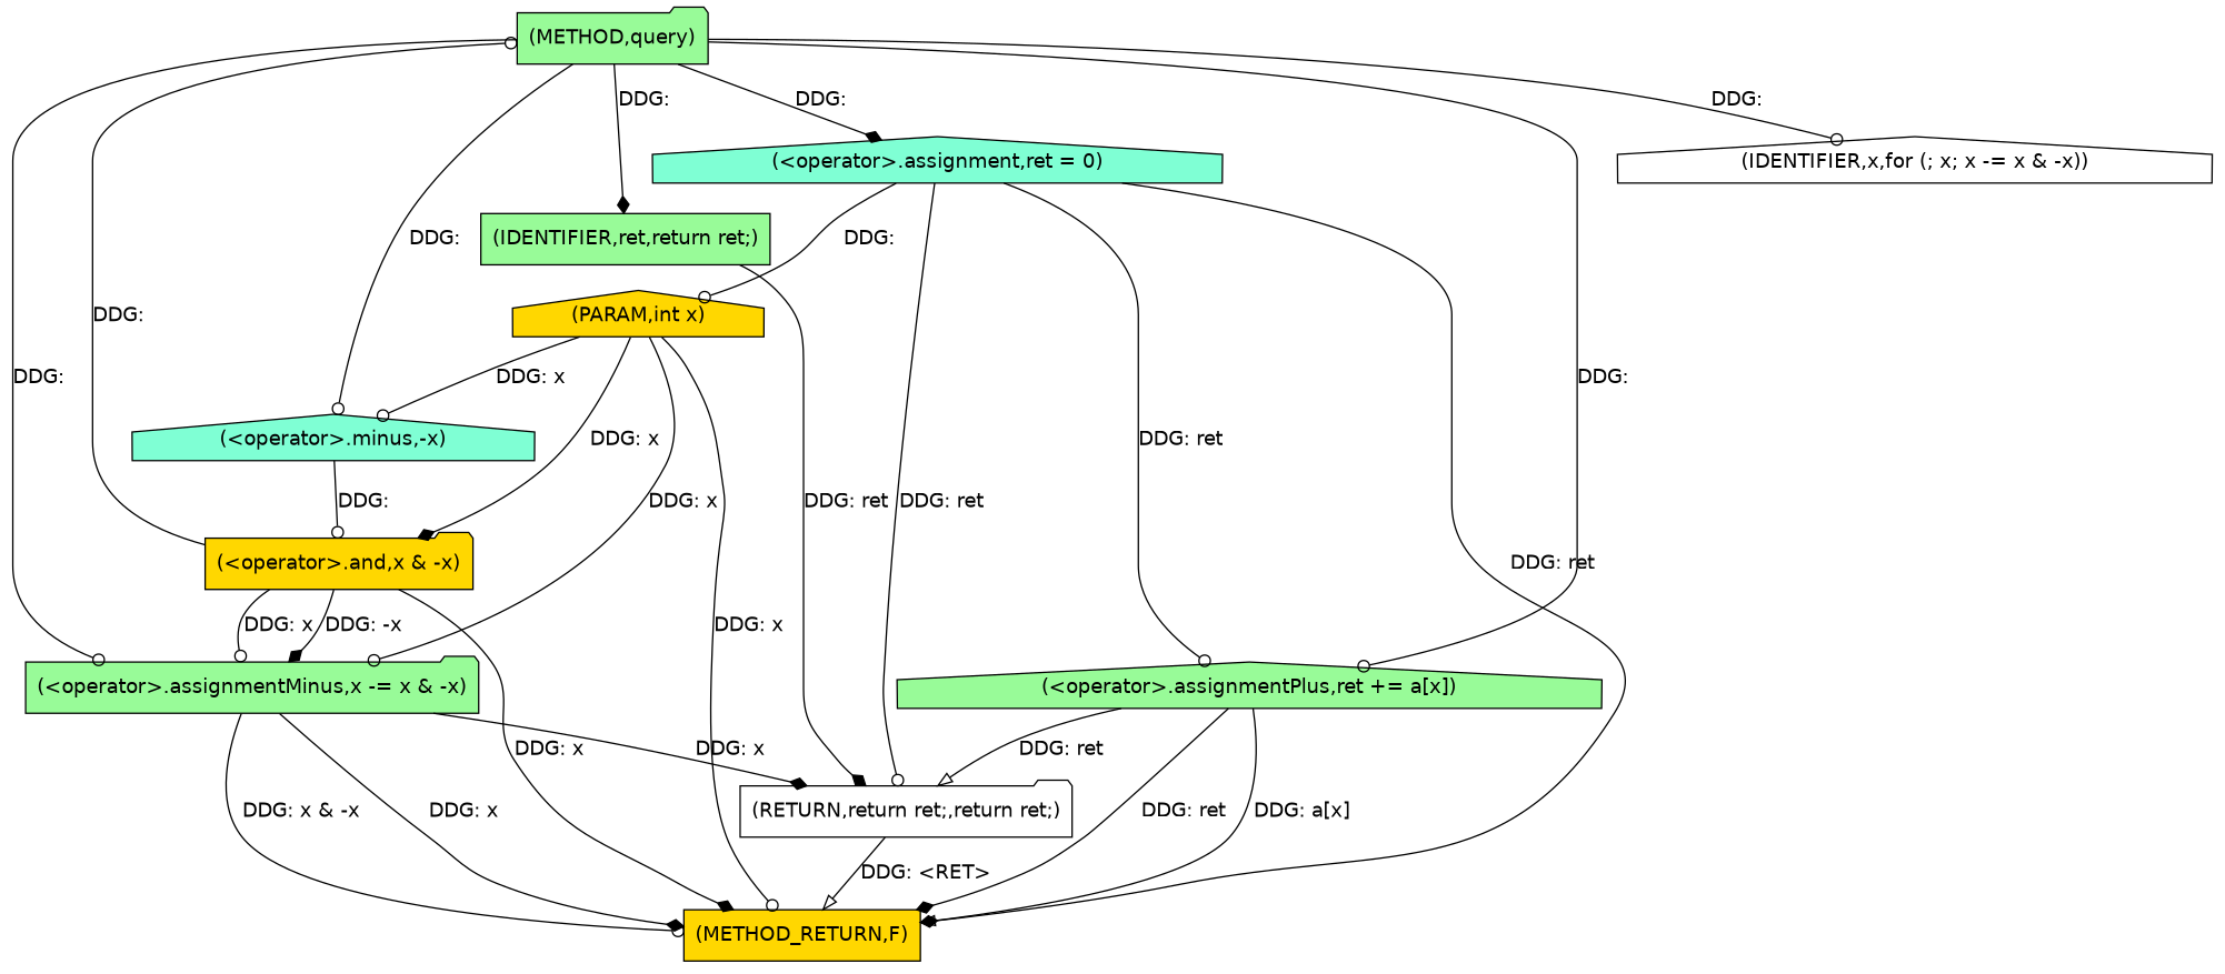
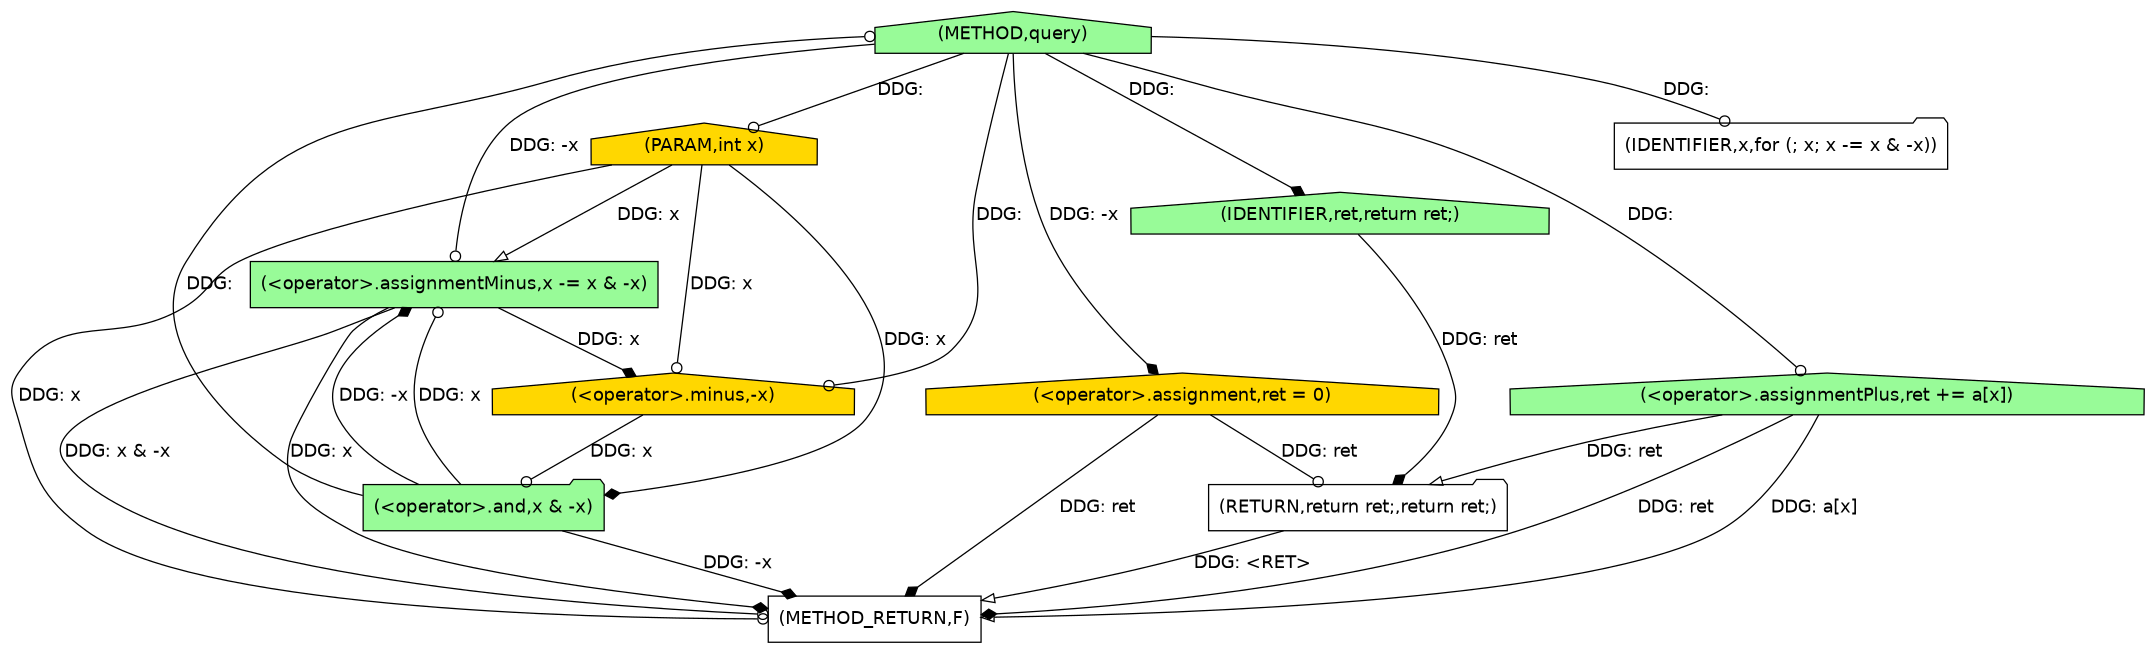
  digraph {
    fontname="DejaVu Sans"
    node [fillcolor=palegreen fontname="DejaVu Sans" shape=house style=filled]
    edge [arrowhead=odot fontname="DejaVu Sans"]
-   n1 [label="(METHOD,query)" shape=folder]
+   n1 [label="(METHOD,query)"]
    n2 [fillcolor=gold label="(PARAM,int x)"]
-   n3 [fillcolor=aquamarine label="(<operator>.assignment,ret = 0)"]
-   n4 [fillcolor=white label="(IDENTIFIER,x,for (; x; x -= x & -x))"]
-   n5 [label="(<operator>.assignmentMinus,x -= x & -x)" shape=folder]
+   n3 [fillcolor=gold label="(<operator>.assignment,ret = 0)"]
+   n4 [fillcolor=white label="(IDENTIFIER,x,for (; x; x -= x & -x))" shape=folder]
+   n5 [label="(<operator>.assignmentMinus,x -= x & -x)" shape=box]
    n6 [label="(<operator>.assignmentPlus,ret += a[x])"]
-   n7 [label="(IDENTIFIER,ret,return ret;)" shape=box]
-   n8 [fillcolor=aquamarine label="(<operator>.minus,-x)"]
-   n9 [fillcolor=gold label="(<operator>.and,x & -x)" shape=folder]
-   n10 [fillcolor=gold label="(METHOD_RETURN,F)" shape=box]
+   n7 [label="(IDENTIFIER,ret,return ret;)"]
+   n8 [fillcolor=gold label="(<operator>.minus,-x)"]
+   n9 [label="(<operator>.and,x & -x)" shape=folder]
+   n10 [fillcolor=white label="(METHOD_RETURN,F)" shape=box]
    n11 [fillcolor=white label="(RETURN,return ret;,return ret;)" shape=folder]
-   n3 -> n2 [label="DDG: "]
-   n1 -> n3 [arrowhead=diamond label="DDG: "]
+   n1 -> n2 [label="DDG: "]
+   n1 -> n3 [arrowhead=diamond label="DDG: -x"]
    n1 -> n4 [label="DDG: "]
-   n1 -> n5 [label="DDG: "]
+   n1 -> n5 [label="DDG: -x"]
    n1 -> n6 [label="DDG: "]
    n1 -> n7 [arrowhead=diamond label="DDG: "]
    n1 -> n8 [label="DDG: "]
-   n2 -> n5 [label="DDG: x"]
+   n2 -> n5 [arrowhead=onormal label="DDG: x"]
    n2 -> n8 [label="DDG: x"]
    n2 -> n9 [arrowhead=diamond label="DDG: x"]
    n2 -> n10 [label="DDG: x"]
-   n3 -> n6 [label="DDG: ret"]
    n3 -> n10 [arrowhead=diamond label="DDG: ret"]
    n3 -> n11 [label="DDG: ret"]
-   n5 -> n11 [arrowhead=diamond label="DDG: x"]
+   n5 -> n8 [arrowhead=diamond label="DDG: x"]
    n5 -> n10 [arrowhead=diamond label="DDG: x"]
    n5 -> n10 [label="DDG: x & -x"]
    n6 -> n10 [arrowhead=diamond label="DDG: ret"]
    n6 -> n10 [arrowhead=onormal label="DDG: a[x]"]
    n6 -> n11 [arrowhead=onormal label="DDG: ret"]
    n7 -> n11 [arrowhead=diamond label="DDG: ret"]
-   n8 -> n9 [label="DDG: "]
+   n8 -> n9 [label="DDG: x"]
    n9 -> n1 [label="DDG: "]
    n9 -> n5 [label="DDG: x"]
    n9 -> n5 [arrowhead=diamond label="DDG: -x"]
-   n9 -> n10 [arrowhead=diamond label="DDG: x"]
+   n9 -> n10 [arrowhead=diamond label="DDG: -x"]
    n11 -> n10 [arrowhead=onormal label="DDG: <RET>"]
  }
